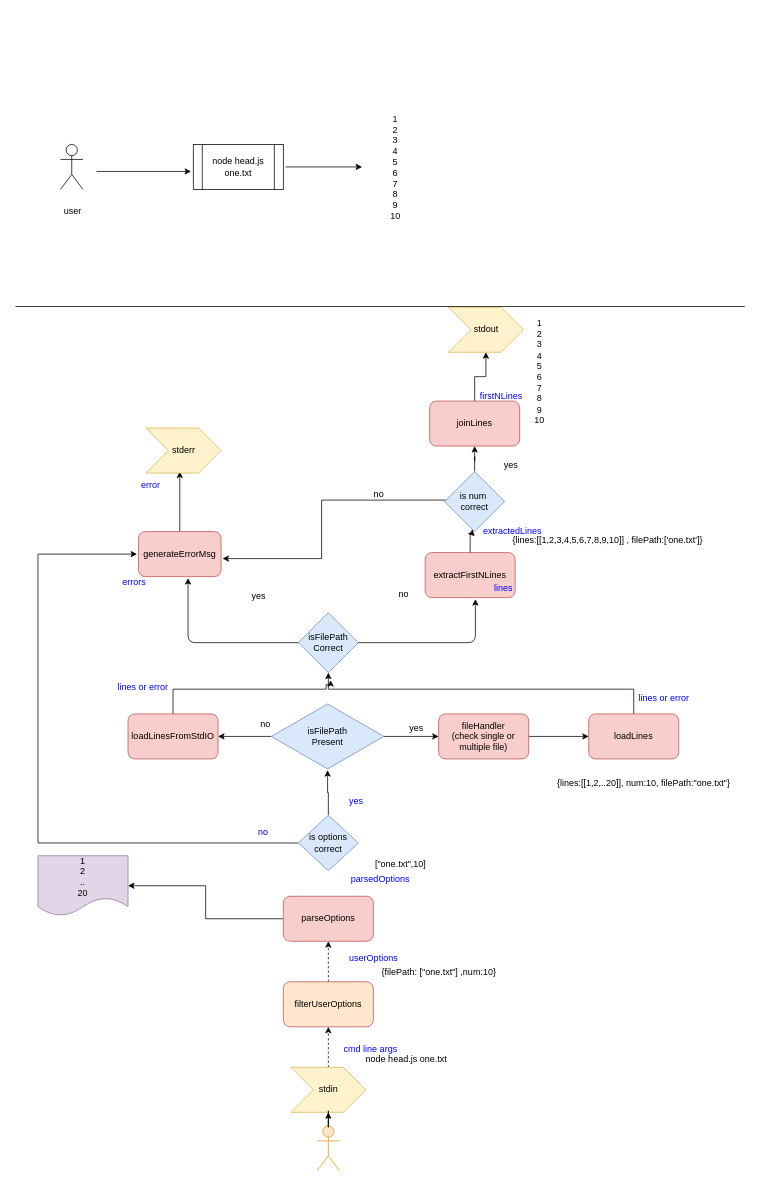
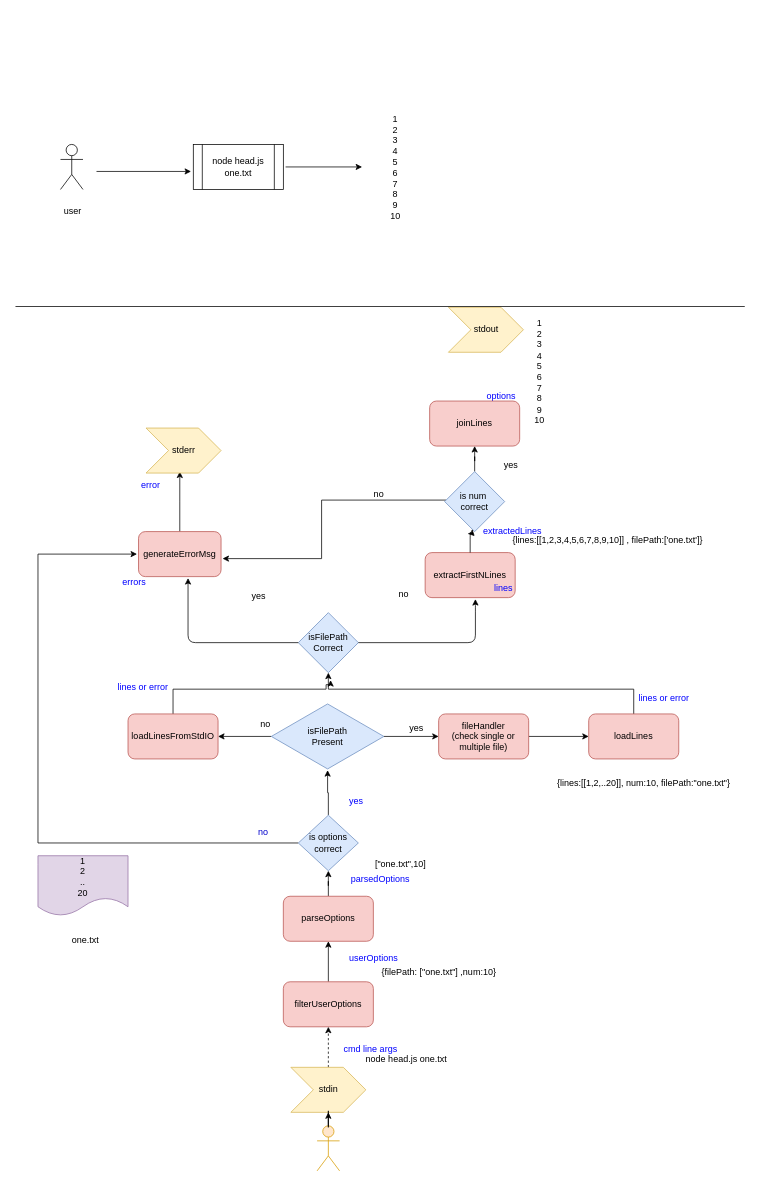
  <mxCell id="0" />
  <mxCell id="1" parent="0" />
  <mxCell id="2" value="extractFirstNLines" style="rounded=1;whiteSpace=wrap;html=1;fillColor=#f8cecc;strokeColor=#b85450;" parent="1" vertex="1"><mxGeometry x="566" y="736" width="120" height="60" as="geometry" /></mxCell>
  <mxCell id="3" value="" style="edgeStyle=orthogonalEdgeStyle;rounded=0;orthogonalLoop=1;jettySize=auto;html=1;" edge="1" parent="1" source="4"><mxGeometry relative="1" as="geometry"><mxPoint x="239" y="628" as="targetPoint" /></mxGeometry></mxCell>
  <mxCell id="4" value="generateErrorMsg" style="rounded=1;whiteSpace=wrap;html=1;fillColor=#f8cecc;strokeColor=#b85450;" parent="1" vertex="1"><mxGeometry x="184" y="708" width="110" height="60" as="geometry" /></mxCell>
  <mxCell id="5" value="" style="edgeStyle=orthogonalEdgeStyle;rounded=0;orthogonalLoop=1;jettySize=auto;html=1;" edge="1" parent="1" source="6" target="8"><mxGeometry relative="1" as="geometry" /></mxCell>
  <mxCell id="6" value="fileHandler&lt;br&gt;(check single or multiple file)" style="rounded=1;whiteSpace=wrap;html=1;fillColor=#f8cecc;strokeColor=#b85450;" parent="1" vertex="1"><mxGeometry x="584" y="951" width="120" height="60" as="geometry" /></mxCell>
  <mxCell id="7" style="edgeStyle=orthogonalEdgeStyle;rounded=0;orthogonalLoop=1;jettySize=auto;html=1;entryX=0.5;entryY=1;entryDx=0;entryDy=0;" edge="1" parent="1" source="8" target="20"><mxGeometry relative="1" as="geometry"><Array as="points"><mxPoint x="844" y="918" /><mxPoint x="437" y="918" /></Array></mxGeometry></mxCell>
  <mxCell id="8" value="loadLines" style="rounded=1;whiteSpace=wrap;html=1;fillColor=#f8cecc;strokeColor=#b85450;" vertex="1" parent="1"><mxGeometry x="784" y="951" width="120" height="60" as="geometry" /></mxCell>
  <mxCell id="9" style="edgeStyle=orthogonalEdgeStyle;rounded=0;orthogonalLoop=1;jettySize=auto;html=1;" edge="1" parent="1" source="10"><mxGeometry relative="1" as="geometry"><mxPoint x="440" y="906" as="targetPoint" /><Array as="points"><mxPoint x="230" y="918" /><mxPoint x="434" y="918" /><mxPoint x="434" y="912" /><mxPoint x="440" y="912" /></Array></mxGeometry></mxCell>
  <mxCell id="10" value="loadLinesFromStdIO" style="rounded=1;whiteSpace=wrap;html=1;fillColor=#f8cecc;strokeColor=#b85450;" parent="1" vertex="1"><mxGeometry x="170" y="951" width="120" height="60" as="geometry" /></mxCell>
- <mxCell id="11" value="" style="edgeStyle=orthogonalEdgeStyle;rounded=0;orthogonalLoop=1;jettySize=auto;html=1;" edge="1" parent="1" source="12" target="23"><mxGeometry relative="1" as="geometry" /></mxCell>
+ <mxCell id="11" value="" style="edgeStyle=orthogonalEdgeStyle;rounded=0;orthogonalLoop=1;jettySize=auto;html=1;" edge="1" parent="1" source="12" target="59"><mxGeometry relative="1" as="geometry" /></mxCell>
  <mxCell id="12" value="parseOptions&lt;br&gt;" style="rounded=1;whiteSpace=wrap;html=1;fillColor=#f8cecc;strokeColor=#b85450;" parent="1" vertex="1"><mxGeometry x="377" y="1194" width="120" height="60" as="geometry" /></mxCell>
- <mxCell id="13" value="" style="edgeStyle=orthogonalEdgeStyle;rounded=0;orthogonalLoop=1;jettySize=auto;html=1;dashed=1;" parent="1" source="14" target="12" edge="1"><mxGeometry relative="1" as="geometry" /></mxCell>
- <mxCell id="14" value="filterUserOptions" style="rounded=1;whiteSpace=wrap;html=1;fillColor=#ffe6cc;strokeColor=#b85450;" parent="1" vertex="1"><mxGeometry x="377" y="1308" width="120" height="60" as="geometry" /></mxCell>
+ <mxCell id="13" value="" style="edgeStyle=orthogonalEdgeStyle;rounded=0;orthogonalLoop=1;jettySize=auto;html=1;" parent="1" source="14" target="12" edge="1"><mxGeometry relative="1" as="geometry" /></mxCell>
+ <mxCell id="14" value="filterUserOptions" style="rounded=1;whiteSpace=wrap;html=1;fillColor=#f8cecc;strokeColor=#b85450;" parent="1" vertex="1"><mxGeometry x="377" y="1308" width="120" height="60" as="geometry" /></mxCell>
  <mxCell id="15" value="" style="edgeStyle=orthogonalEdgeStyle;rounded=0;orthogonalLoop=1;jettySize=auto;html=1;dashed=1;" parent="1" source="55" target="14" edge="1"><mxGeometry relative="1" as="geometry" /></mxCell>
  <mxCell id="16" value="" style="shape=umlActor;verticalLabelPosition=bottom;labelBackgroundColor=#ffffff;verticalAlign=top;html=1;outlineConnect=0;fillColor=#ffe6cc;strokeColor=#d79b00;" parent="1" vertex="1"><mxGeometry x="422" y="1500" width="30" height="60" as="geometry" /></mxCell>
  <mxCell id="17" value="" style="edgeStyle=orthogonalEdgeStyle;rounded=0;orthogonalLoop=1;jettySize=auto;html=1;" parent="1" source="62" target="10" edge="1"><mxGeometry relative="1" as="geometry" /></mxCell>
  <mxCell id="18" value="" style="edgeStyle=orthogonalEdgeStyle;rounded=0;orthogonalLoop=1;jettySize=auto;html=1;" parent="1" source="62" target="6" edge="1"><mxGeometry relative="1" as="geometry" /></mxCell>
  <mxCell id="19" value="no" style="text;html=1;align=center;verticalAlign=middle;resizable=0;points=[];;autosize=1;" parent="1" vertex="1"><mxGeometry x="338" y="953" width="30" height="24" as="geometry" /></mxCell>
  <mxCell id="20" value="isFilePath&lt;br&gt;Correct" style="rhombus;whiteSpace=wrap;html=1;fillColor=#dae8fc;strokeColor=#6c8ebf;" parent="1" vertex="1"><mxGeometry x="397" y="816" width="80" height="80" as="geometry" /></mxCell>
  <mxCell id="21" value="" style="endArrow=classic;html=1;exitX=1;exitY=0.5;exitDx=0;exitDy=0;entryX=0.558;entryY=1.033;entryDx=0;entryDy=0;entryPerimeter=0;" parent="1" source="20" target="2" edge="1"><mxGeometry width="50" height="50" relative="1" as="geometry"><mxPoint x="542" y="827" as="sourcePoint" /><mxPoint x="632" y="774" as="targetPoint" /><Array as="points"><mxPoint x="633" y="856" /><mxPoint x="633" y="804" /></Array></mxGeometry></mxCell>
  <mxCell id="22" value="" style="endArrow=classic;html=1;exitX=0;exitY=0.5;exitDx=0;exitDy=0;entryX=0.6;entryY=1.033;entryDx=0;entryDy=0;entryPerimeter=0;" parent="1" source="20" target="4" edge="1"><mxGeometry width="50" height="50" relative="1" as="geometry"><mxPoint x="194" y="827" as="sourcePoint" /><mxPoint x="244" y="777" as="targetPoint" /><Array as="points"><mxPoint x="250" y="856" /></Array></mxGeometry></mxCell>
  <mxCell id="23" value="1&lt;br&gt;2&lt;br&gt;..&lt;br&gt;20" style="shape=document;whiteSpace=wrap;html=1;boundedLbl=1;fillColor=#e1d5e7;strokeColor=#9673a6;" parent="1" vertex="1"><mxGeometry x="50" y="1140" width="120" height="80" as="geometry" /></mxCell>
  <mxCell id="24" value="stdout" style="html=1;shadow=0;dashed=0;align=center;verticalAlign=middle;shape=mxgraph.arrows2.arrow;dy=0;dx=30;notch=30;fillColor=#fff2cc;strokeColor=#d6b656;" parent="1" vertex="1"><mxGeometry x="597" y="409" width="100" height="60" as="geometry" /></mxCell>
  <mxCell id="25" value="stderr" style="html=1;shadow=0;dashed=0;align=center;verticalAlign=middle;shape=mxgraph.arrows2.arrow;dy=0;dx=30;notch=30;fillColor=#fff2cc;strokeColor=#d6b656;" parent="1" vertex="1"><mxGeometry x="194" y="570" width="100" height="60" as="geometry" /></mxCell>
  <mxCell id="26" value="&lt;font color=&quot;#0000ff&quot;&gt;userOptions&lt;/font&gt;" style="text;html=1;align=center;verticalAlign=middle;resizable=0;points=[];;autosize=1;" parent="1" vertex="1"><mxGeometry x="458" y="1265" width="78" height="24" as="geometry" /></mxCell>
  <mxCell id="27" value="&lt;font color=&quot;#0000ff&quot;&gt;parsedOptions&lt;/font&gt;" style="text;html=1;align=center;verticalAlign=middle;resizable=0;points=[];;autosize=1;" parent="1" vertex="1"><mxGeometry x="458" y="1160" width="96" height="24" as="geometry" /></mxCell>
  <mxCell id="28" value="&lt;font color=&quot;#0000ff&quot;&gt;lines or error&lt;/font&gt;" style="text;html=1;align=center;verticalAlign=middle;resizable=0;points=[];;autosize=1;" parent="1" vertex="1"><mxGeometry x="842" y="918" width="84" height="24" as="geometry" /></mxCell>
  <mxCell id="29" value="&lt;font color=&quot;#0000ff&quot;&gt;&amp;nbsp;lines or error&lt;/font&gt;" style="text;html=1;align=center;verticalAlign=middle;resizable=0;points=[];;autosize=1;" parent="1" vertex="1"><mxGeometry x="146" y="903" width="84" height="24" as="geometry" /></mxCell>
  <mxCell id="30" value="&lt;font color=&quot;#0000ff&quot;&gt;lines&lt;/font&gt;" style="text;html=1;align=center;verticalAlign=middle;resizable=0;points=[];;autosize=1;" parent="1" vertex="1"><mxGeometry x="649" y="772" width="42" height="24" as="geometry" /></mxCell>
  <mxCell id="31" value="&lt;font color=&quot;#0000ff&quot;&gt;errors&lt;/font&gt;" style="text;html=1;align=center;verticalAlign=middle;resizable=0;points=[];;autosize=1;" parent="1" vertex="1"><mxGeometry x="154" y="764" width="48" height="24" as="geometry" /></mxCell>
- <mxCell id="32" value="&lt;font color=&quot;#0000ff&quot;&gt;firstNLines&lt;/font&gt;" style="text;html=1;align=center;verticalAlign=middle;resizable=0;points=[];;autosize=1;" parent="1" vertex="1"><mxGeometry x="631" y="516" width="72" height="24" as="geometry" /></mxCell>
+ <mxCell id="32" value="&lt;font color=&quot;#0000ff&quot;&gt;options&lt;/font&gt;" style="text;html=1;align=center;verticalAlign=middle;resizable=0;points=[];;autosize=1;" parent="1" vertex="1"><mxGeometry x="631" y="516" width="72" height="24" as="geometry" /></mxCell>
  <mxCell id="33" value="&lt;font color=&quot;#0000ff&quot;&gt;error&lt;/font&gt;" style="text;html=1;align=center;verticalAlign=middle;resizable=0;points=[];;autosize=1;" parent="1" vertex="1"><mxGeometry x="179" y="634" width="42" height="24" as="geometry" /></mxCell>
  <mxCell id="34" value="&lt;font color=&quot;#0000ff&quot;&gt;cmd line args&lt;/font&gt;" style="text;html=1;align=center;verticalAlign=middle;resizable=0;points=[];;autosize=1;" parent="1" vertex="1"><mxGeometry x="451" y="1386" width="84" height="24" as="geometry" /></mxCell>
  <mxCell id="35" value="no" style="text;html=1;align=center;verticalAlign=middle;resizable=0;points=[];;autosize=1;" parent="1" vertex="1"><mxGeometry x="522" y="780" width="30" height="24" as="geometry" /></mxCell>
  <mxCell id="36" value="yes" style="text;html=1;align=center;verticalAlign=middle;resizable=0;points=[];;autosize=1;" parent="1" vertex="1"><mxGeometry x="326" y="782" width="36" height="24" as="geometry" /></mxCell>
  <mxCell id="37" value="[&quot;one.txt&quot;,10]" style="text;html=1;align=center;verticalAlign=middle;resizable=0;points=[];;autosize=1;" parent="1" vertex="1"><mxGeometry x="491" y="1140" width="84" height="24" as="geometry" /></mxCell>
  <mxCell id="38" value="&amp;nbsp; &amp;nbsp; &amp;nbsp; &amp;nbsp; &amp;nbsp; &amp;nbsp; &amp;nbsp; &amp;nbsp; &amp;nbsp; &amp;nbsp; &amp;nbsp; &amp;nbsp; &amp;nbsp; &amp;nbsp; &amp;nbsp; &amp;nbsp; &amp;nbsp; &amp;nbsp; {lines:[[1,2,..20]], num:10, filePath:&quot;one.txt&quot;}" style="text;html=1;align=center;verticalAlign=middle;resizable=0;points=[];;autosize=1;" parent="1" vertex="1"><mxGeometry x="614" y="1031" width="366" height="24" as="geometry" /></mxCell>
  <mxCell id="39" value="1&lt;br&gt;2&lt;br&gt;3&lt;br&gt;4&lt;br&gt;5&lt;br&gt;6&lt;br&gt;7&lt;br&gt;8&lt;br&gt;9&lt;br&gt;10" style="text;html=1;align=center;verticalAlign=middle;resizable=0;points=[];;autosize=1;" parent="1" vertex="1"><mxGeometry x="703" y="420" width="30" height="150" as="geometry" /></mxCell>
  <mxCell id="40" value="&amp;nbsp; &amp;nbsp; &amp;nbsp; &amp;nbsp; &amp;nbsp; &amp;nbsp; &amp;nbsp; &amp;nbsp; &amp;nbsp; &amp;nbsp;node head.js one.txt&lt;br&gt;&lt;br&gt;&lt;br&gt;" style="text;html=1;align=center;verticalAlign=middle;resizable=0;points=[];;autosize=1;" parent="1" vertex="1"><mxGeometry x="416" y="1398" width="186" height="54" as="geometry" /></mxCell>
  <mxCell id="41" value="{filePath: [&quot;one.txt&quot;] ,num:10}" style="text;html=1;align=center;verticalAlign=middle;resizable=0;points=[];;autosize=1;" parent="1" vertex="1"><mxGeometry x="500" y="1284" width="168" height="24" as="geometry" /></mxCell>
  <mxCell id="42" value="yes" style="text;html=1;align=center;verticalAlign=middle;resizable=0;points=[];;autosize=1;" parent="1" vertex="1"><mxGeometry x="536" y="958" width="36" height="24" as="geometry" /></mxCell>
+ <mxCell id="43" value="one.txt" style="text;html=1;align=center;verticalAlign=middle;resizable=0;points=[];;autosize=1;" parent="1" vertex="1"><mxGeometry x="86" y="1241" width="54" height="24" as="geometry" /></mxCell>
  <mxCell id="44" value="" style="endArrow=none;html=1;" parent="1" edge="1"><mxGeometry width="50" height="50" relative="1" as="geometry"><mxPoint x="20" y="408" as="sourcePoint" /><mxPoint x="992" y="408" as="targetPoint" /></mxGeometry></mxCell>
  <mxCell id="45" value="" style="shape=umlActor;verticalLabelPosition=bottom;labelBackgroundColor=#ffffff;verticalAlign=top;html=1;outlineConnect=0;" parent="1" vertex="1"><mxGeometry x="80" y="192" width="30" height="60" as="geometry" /></mxCell>
  <mxCell id="46" value="node head.js one.txt" style="shape=process;whiteSpace=wrap;html=1;backgroundOutline=1;" parent="1" vertex="1"><mxGeometry x="257" y="192" width="120" height="60" as="geometry" /></mxCell>
  <mxCell id="47" value="" style="endArrow=classic;html=1;" parent="1" edge="1"><mxGeometry width="50" height="50" relative="1" as="geometry"><mxPoint x="128" y="228" as="sourcePoint" /><mxPoint x="254" y="228" as="targetPoint" /></mxGeometry></mxCell>
  <mxCell id="48" value="" style="endArrow=classic;html=1;" parent="1" edge="1"><mxGeometry width="50" height="50" relative="1" as="geometry"><mxPoint x="380" y="222" as="sourcePoint" /><mxPoint x="482" y="222" as="targetPoint" /></mxGeometry></mxCell>
  <mxCell id="49" value="&lt;br&gt;&lt;br&gt;&lt;br&gt;&lt;br&gt;&lt;br&gt;&lt;br&gt;&lt;br&gt;&lt;br&gt;&lt;br&gt;1&lt;br&gt;2&lt;br&gt;3&lt;br&gt;4&lt;br&gt;5&lt;br&gt;6&lt;br&gt;7&lt;br&gt;8&lt;br&gt;9&lt;br&gt;10" style="text;html=1;align=center;verticalAlign=middle;resizable=0;points=[];;autosize=1;" parent="1" vertex="1"><mxGeometry x="511" y="20" width="30" height="276" as="geometry" /></mxCell>
  <mxCell id="50" value="user" style="text;html=1;align=center;verticalAlign=middle;resizable=0;points=[];;autosize=1;" parent="1" vertex="1"><mxGeometry x="78" y="269" width="36" height="24" as="geometry" /></mxCell>
- <mxCell id="51" value="" style="edgeStyle=orthogonalEdgeStyle;rounded=0;orthogonalLoop=1;jettySize=auto;html=1;" edge="1" parent="1" source="52" target="24"><mxGeometry relative="1" as="geometry" /></mxCell>
  <mxCell id="52" value="joinLines" style="rounded=1;whiteSpace=wrap;html=1;fillColor=#f8cecc;strokeColor=#b85450;" vertex="1" parent="1"><mxGeometry x="572" y="534" width="120" height="60" as="geometry" /></mxCell>
  <mxCell id="53" value="&lt;font color=&quot;#0000ff&quot;&gt;extractedLines&lt;/font&gt;" style="text;html=1;align=center;verticalAlign=middle;resizable=0;points=[];;autosize=1;" vertex="1" parent="1"><mxGeometry x="634" width="96" height="24" as="geometry" y="696" /></mxCell>
  <mxCell id="54" value="&amp;nbsp; &amp;nbsp; &amp;nbsp; &amp;nbsp; &amp;nbsp; &amp;nbsp; &amp;nbsp; &amp;nbsp; &amp;nbsp; {lines:[[1,2,3,4,5,6,7,8,9,10]] , filePath:['one.txt']}" style="text;html=1;align=center;verticalAlign=middle;resizable=0;points=[];;autosize=1;" vertex="1" parent="1"><mxGeometry x="614" y="708" width="330" height="24" as="geometry" /></mxCell>
  <mxCell id="55" value="stdin" style="html=1;shadow=0;dashed=0;align=center;verticalAlign=middle;shape=mxgraph.arrows2.arrow;dy=0;dx=30;notch=30;fillColor=#fff2cc;strokeColor=#d6b656;" parent="1" vertex="1"><mxGeometry x="387" y="1422" width="100" height="60" as="geometry" /></mxCell>
  <mxCell id="56" value="" style="edgeStyle=orthogonalEdgeStyle;rounded=0;orthogonalLoop=1;jettySize=auto;html=1;" edge="1" parent="1" source="16" target="55"><mxGeometry relative="1" as="geometry"><mxPoint x="437" y="1500" as="sourcePoint" /><mxPoint x="437" y="1244" as="targetPoint" /></mxGeometry></mxCell>
  <mxCell id="57" value="" style="edgeStyle=orthogonalEdgeStyle;rounded=0;orthogonalLoop=1;jettySize=auto;html=1;" edge="1" parent="1" source="59" target="62"><mxGeometry relative="1" as="geometry" /></mxCell>
  <mxCell id="58" style="edgeStyle=orthogonalEdgeStyle;rounded=0;orthogonalLoop=1;jettySize=auto;html=1;" edge="1" parent="1" source="59"><mxGeometry relative="1" as="geometry"><mxPoint x="182" y="738" as="targetPoint" /><Array as="points"><mxPoint x="50" y="1123" /><mxPoint x="50" y="738" /><mxPoint x="176" y="738" /></Array></mxGeometry></mxCell>
  <mxCell id="59" value="is options&lt;br&gt;correct" style="rhombus;whiteSpace=wrap;html=1;fillColor=#dae8fc;strokeColor=#6c8ebf;" vertex="1" parent="1"><mxGeometry x="397" y="1086" width="80" height="74" as="geometry" /></mxCell>
  <mxCell id="60" value="&lt;font color=&quot;#0000ff&quot;&gt;yes&lt;/font&gt;" style="text;html=1;align=center;verticalAlign=middle;resizable=0;points=[];;autosize=1;" vertex="1" parent="1"><mxGeometry x="456" y="1055" width="36" height="24" as="geometry" /></mxCell>
  <mxCell id="61" value="&lt;font color=&quot;#0000cc&quot;&gt;no&lt;/font&gt;" style="text;html=1;align=center;verticalAlign=middle;resizable=0;points=[];;autosize=1;" vertex="1" parent="1"><mxGeometry x="335" y="1097" width="30" height="24" as="geometry" /></mxCell>
  <mxCell id="62" value="isFilePath&lt;br&gt;Present" style="html=1;whiteSpace=wrap;aspect=fixed;shape=isoRectangle;fillColor=#dae8fc;strokeColor=#6c8ebf;" parent="1" vertex="1"><mxGeometry x="361" y="936" width="150" height="90" as="geometry" /></mxCell>
  <mxCell id="63" style="edgeStyle=orthogonalEdgeStyle;rounded=0;orthogonalLoop=1;jettySize=auto;html=1;" edge="1" parent="1" source="65"><mxGeometry relative="1" as="geometry"><mxPoint x="296" y="744" as="targetPoint" /><Array as="points"><mxPoint x="428" y="666" /><mxPoint x="428" y="744" /></Array></mxGeometry></mxCell>
  <mxCell id="64" value="" style="edgeStyle=orthogonalEdgeStyle;rounded=0;orthogonalLoop=1;jettySize=auto;html=1;" edge="1" parent="1" source="65" target="52"><mxGeometry relative="1" as="geometry" /></mxCell>
  <mxCell id="65" value="is num&amp;nbsp;&lt;br&gt;correct" style="rhombus;whiteSpace=wrap;html=1;fillColor=#dae8fc;strokeColor=#6c8ebf;" vertex="1" parent="1"><mxGeometry x="592" y="628" width="80" height="80" as="geometry" /></mxCell>
  <mxCell id="66" value="no" style="text;html=1;align=center;verticalAlign=middle;resizable=0;points=[];;autosize=1;" vertex="1" parent="1"><mxGeometry x="489" y="647" width="30" height="24" as="geometry" /></mxCell>
  <mxCell id="67" value="" style="endArrow=classic;html=1;exitX=0.5;exitY=0;exitDx=0;exitDy=0;" edge="1" parent="1" source="2"><mxGeometry width="50" height="50" relative="1" as="geometry"><mxPoint x="584" y="746" as="sourcePoint" /><mxPoint x="632" y="714" as="targetPoint" /><Array as="points"><mxPoint x="626" y="708" /></Array></mxGeometry></mxCell>
  <mxCell id="68" value="yes" style="text;html=1;align=center;verticalAlign=middle;resizable=0;points=[];;autosize=1;" vertex="1" parent="1"><mxGeometry x="662" y="608" width="36" height="24" as="geometry" /></mxCell>
